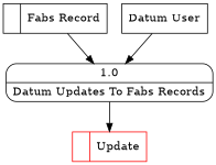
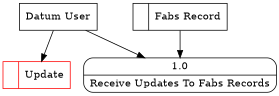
  digraph {
    fontname="DejaVu Serif"
    node [fontname="DejaVu Serif" shape=record]
    edge [fontname="DejaVu Serif"]
    n1 [color=red label="<f0>  |<f1> Update "]
    n2 [label="<f0>  |<f1> Fabs Record "]
-   n3 [label="{<f0> 1.0|<f1> Datum Updates To Fabs Records }" shape=Mrecord]
+   n3 [label="{<f0> 1.0|<f1> Receive Updates To Fabs Records }" shape=Mrecord]
    n4 [label="Datum User" shape=box]
    n2 -> n3
-   n3 -> n1
+   n4 -> n1
    n4 -> n3
  }
